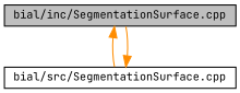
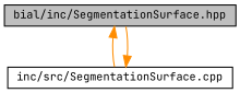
  digraph {
    fontname="JetBrains Mono"
    node [color=black fontname="JetBrains Mono" fontsize=10 shape=record style=filled]
    edge [color=darkorange dir=back fontname="JetBrains Mono" fontsize=10 labelfontname=Helvetica labelfontsize=10 style=solid]
-   n1 [fillcolor=grey75 fontcolor=black height=0.2 label="bial/inc/SegmentationSurface.cpp" width=0.4]
-   n2 [fillcolor=white height=0.2 label="bial/src/SegmentationSurface.cpp" width=0.4]
+   n1 [fillcolor=grey75 fontcolor=black height=0.2 label="bial/inc/SegmentationSurface.hpp" width=0.4]
+   n2 [fillcolor=white height=0.2 label="inc/src/SegmentationSurface.cpp" width=0.4]
    n1 -> n2
    n2 -> n1
  }
